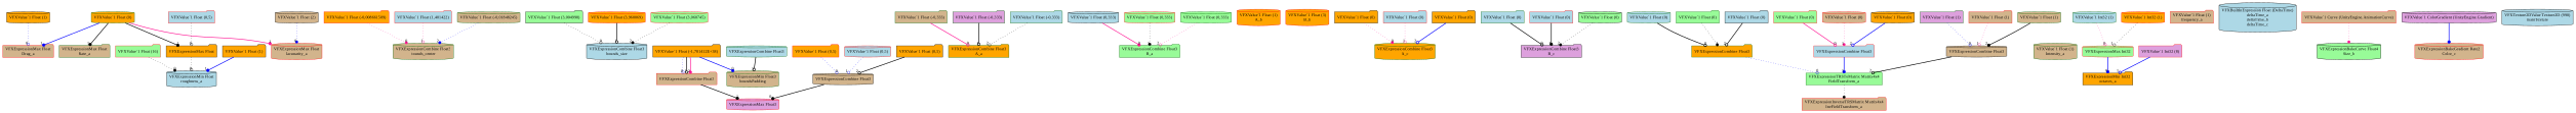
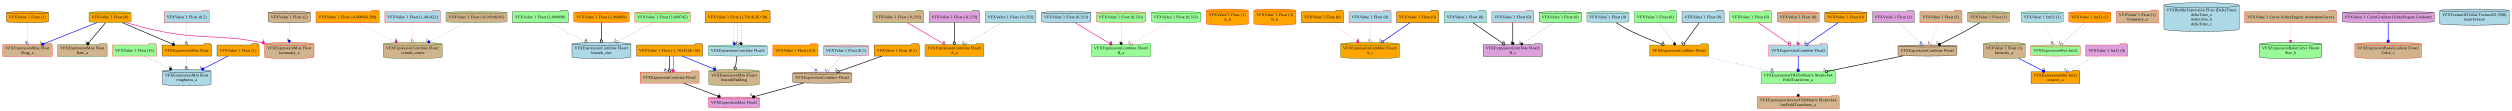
  digraph {
    fontname="Liberation Serif"
    node [color=red fillcolor=orange fontname="Liberation Serif" shape=folder style=filled]
    edge [arrowhead=odot color=black fontname="Liberation Serif" headlabel=0 style=dotted]
    n1 [color=darkgreen fillcolor=tan label="VFXExpressionMax Float\nRate_a"]
    n2 [fillcolor=palegreen label="VFXValue`1 Float (16)"]
    n3 [color=black fillcolor=lightblue label="VFXExpressionMin Float\nroughness_a" shape=cylinder]
    n4 [color=darkgreen label="VFXValue`1 Float (0)" shape=cylinder]
    n5 [fillcolor=tan label="VFXExpressionMax Float\nDrag_a"]
    n6 [color=black label="VFXExpressionMax Float"]
    n7 [fillcolor=tan label="VFXExpressionMax Float\nlacunarity_a" shape=cylinder]
    n8 [color=darkgreen fillcolor=tan label="VFXExpressionCombine Float3\nbounds_center" shape=cylinder]
    n9 [label="VFXValue`1 Float (-0,008661509)"]
    n10 [fillcolor=lightblue label="VFXValue`1 Float (1,401422)"]
    n11 [color=darkgreen fillcolor=tan label="VFXValue`1 Float (-0,01848245)" shape=cylinder]
    n12 [color=black fillcolor=lightblue label="VFXExpressionCombine Float3\nbounds_size" shape=cylinder]
    n13 [color=black fillcolor=palegreen label="VFXValue`1 Float (3,004998)"]
    n14 [label="VFXValue`1 Float (3,960069)" shape=cylinder]
    n15 [fillcolor=palegreen label="VFXValue`1 Float (3,060745)" shape=cylinder]
    n16 [color=darkgreen fillcolor=tan label="VFXExpressionMin Float3\nboundsPadding" shape=cylinder]
    n17 [fillcolor=plum label="VFXExpressionMax Float3" shape=cylinder]
    n18 [color=black fillcolor=tan label="VFXExpressionCombine Float3" shape=cylinder]
    n19 [label="VFXValue`1 Float (0,5)"]
    n20 [fillcolor=lightblue label="VFXValue`1 Float (0,5)" shape=cylinder]
    n21 [color=black label="VFXValue`1 Float (0,5)"]
    n22 [fillcolor=tan label="VFXExpressionCombine Float3"]
    n23 [color=black label="VFXValue`1 Float (-1,701412E+38)"]
    n24 [color=darkgreen fillcolor=lightblue label="VFXExpressionCombine Float3" shape=cylinder]
+   n25 [color=black label="VFXValue`1 Float (1,701412E+38)"]
    n26 [color=darkgreen label="VFXExpressionCombine Float3\nA_a"]
    n27 [color=darkgreen fillcolor=tan label="VFXValue`1 Float (-0,333)"]
    n28 [color=darkgreen fillcolor=plum label="VFXValue`1 Float (-0,333)"]
    n29 [color=darkgreen fillcolor=lightblue label="VFXValue`1 Float (-0,333)"]
    n30 [color=darkgreen fillcolor=palegreen label="VFXExpressionCombine Float3\nB_a"]
    n31 [color=black fillcolor=lightblue label="VFXValue`1 Float (0,333)" shape=cylinder]
    n32 [fillcolor=palegreen label="VFXValue`1 Float (0,333)" shape=cylinder]
    n33 [color=darkgreen fillcolor=palegreen label="VFXValue`1 Float (0,333)" shape=cylinder]
    n34 [label="VFXValue`1 Float (1)\nA_b" shape=cylinder]
    n35 [label="VFXValue`1 Float (3)\nB_b" shape=cylinder]
    n36 [color=darkgreen label="VFXExpressionCombine Float3\nA_c" shape=cylinder]
    n37 [color=black label="VFXValue`1 Float (0)"]
    n38 [fillcolor=lightblue label="VFXValue`1 Float (0)"]
    n39 [color=black label="VFXValue`1 Float (0)"]
    n40 [color=black fillcolor=plum label="VFXExpressionCombine Float3\nB_c"]
    n41 [color=darkgreen fillcolor=lightblue label="VFXValue`1 Float (0)"]
    n42 [fillcolor=lightblue label="VFXValue`1 Float (0)"]
    n43 [color=black fillcolor=palegreen label="VFXValue`1 Float (0)" shape=cylinder]
    n44 [fillcolor=tan label="VFXExpressionInverseTRSMatrix Matrix4x4\nInvFieldTransform_a"]
    n45 [color=darkgreen fillcolor=palegreen label="VFXExpressionTRSToMatrix Matrix4x4\nFieldTransform_a"]
    n46 [color=darkgreen label="VFXExpressionCombine Float3"]
    n47 [color=darkgreen fillcolor=lightblue label="VFXValue`1 Float (0)" shape=cylinder]
    n48 [color=darkgreen fillcolor=palegreen label="VFXValue`1 Float (0)"]
    n49 [color=black fillcolor=lightblue label="VFXValue`1 Float (0)"]
    n50 [fillcolor=lightblue label="VFXExpressionCombine Float3"]
    n51 [fillcolor=palegreen label="VFXValue`1 Float (0)"]
    n52 [fillcolor=tan label="VFXValue`1 Float (0)" shape=cylinder]
    n53 [color=black label="VFXValue`1 Float (0)" shape=cylinder]
    n54 [color=black fillcolor=tan label="VFXExpressionCombine Float3" shape=cylinder]
    n55 [color=darkgreen fillcolor=plum label="VFXValue`1 Float (1)"]
    n56 [fillcolor=tan label="VFXValue`1 Float (1)"]
    n57 [color=darkgreen fillcolor=tan label="VFXValue`1 Float (1)" shape=cylinder]
    n58 [color=darkgreen fillcolor=tan label="VFXValue`1 Float (1)\nIntensity_a" shape=cylinder]
    n59 [color=black label="VFXValue`1 Float (1)" shape=cylinder]
    n60 [fillcolor=tan label="VFXValue`1 Float (1)\nfrequency_a"]
    n61 [color=black label="VFXExpressionMin Int32\noctaves_a"]
    n62 [fillcolor=palegreen label="VFXExpressionMax Int32" shape=cylinder]
    n63 [color=darkgreen fillcolor=lightblue label="VFXValue`1 Int32 (1)" shape=cylinder]
    n64 [label="VFXValue`1 Int32 (1)" shape=cylinder]
    n65 [fillcolor=plum label="VFXValue`1 Int32 (8)"]
    n66 [fillcolor=lightblue label="VFXValue`1 Float (0,5)"]
    n67 [color=black label="VFXValue`1 Float (1)"]
    n68 [color=black fillcolor=tan label="VFXValue`1 Float (2)" shape=cylinder]
    n69 [color=black fillcolor=lightblue label="VFXBuiltInExpression Float (DeltaTime)\ndeltaTime_a\ndeltaTime_b\ndeltaTime_c" shape=cylinder]
    n70 [color=black fillcolor=palegreen label="VFXExpressionBakeCurve Float4\nSize_b" shape=cylinder]
    n71 [fillcolor=tan label="VFXValue`1 Curve (UnityEngine.AnimationCurve)"]
-   n72 [fillcolor=tan label="VFXExpressionBakeGradient Rate2\nColor_c" shape=cylinder]
+   n72 [fillcolor=tan label="VFXExpressionBakeGradient Float2\nColor_c" shape=cylinder]
    n73 [color=black fillcolor=plum label="VFXValue`1 ColorGradient (UnityEngine.Gradient)" shape=cylinder]
    n74 [color=black fillcolor=lightblue label="VFXTexture2DValue Texture2D (998)\nmainTexture" shape=cylinder]
    n2 -> n3 [arrowhead=dot]
    n4 -> n1 [arrowhead=dot headlabel=1 style=bold]
    n4 -> n5 [arrowhead=dot color=blue headlabel=1 style=bold]
    n4 -> n6 [arrowhead=dot headlabel=1 style=bold]
    n4 -> n7 [arrowhead=dot color=deeppink headlabel=1 style=bold]
    n6 -> n3
    n9 -> n8 [arrowhead=dot color=deeppink]
    n10 -> n8 [color=deeppink headlabel=1]
    n11 -> n8 [arrowhead=dot color=blue headlabel=2]
    n13 -> n12
    n14 -> n12 [headlabel=1 style=bold]
-   n15 -> n12 [arrowhead=dot headlabel=2]
+   n15 -> n12 [headlabel=2]
    n18 -> n17 [arrowhead=dot style=bold]
    n19 -> n18 [color=blue]
    n20 -> n18 [color=blue headlabel=1]
    n21 -> n18 [headlabel=2 style=bold]
    n22 -> n17 [arrowhead=dot headlabel=1 style=bold]
    n23 -> n16 [arrowhead=dot color=blue style=bold]
    n23 -> n22 [color=blue]
    n23 -> n22 [headlabel=1 style=bold]
    n23 -> n22 [arrowhead=dot color=deeppink headlabel=2 style=bold]
    n24 -> n16 [headlabel=1 style=bold]
+   n25 -> n24 [arrowhead=dot color=blue]
+   n25 -> n24 [headlabel=1]
+   n25 -> n24 [arrowhead=dot headlabel=2]
    n27 -> n26 [color=deeppink style=bold]
    n28 -> n26 [headlabel=1 style=bold]
    n29 -> n26 [headlabel=2]
    n31 -> n30 [arrowhead=dot color=deeppink style=bold]
    n32 -> n30 [arrowhead=dot headlabel=1]
    n33 -> n30 [color=deeppink headlabel=2]
    n37 -> n36 [arrowhead=dot color=deeppink]
    n38 -> n36 [color=deeppink headlabel=1]
    n39 -> n36 [color=blue headlabel=2 style=bold]
    n41 -> n40 [style=bold]
    n42 -> n40 [arrowhead=dot headlabel=1 style=bold]
    n43 -> n40 [arrowhead=dot headlabel=2]
    n45 -> n44 [arrowhead=dot headlabel=""]
    n46 -> n45 [color=blue]
    n47 -> n46 [style=bold]
    n48 -> n46 [arrowhead=dot headlabel=1]
    n49 -> n46 [headlabel=2 style=bold]
    n50 -> n45 [arrowhead=dot color=blue headlabel=1 style=bold]
    n51 -> n50 [color=deeppink style=bold]
    n52 -> n50 [arrowhead=dot color=deeppink headlabel=1]
    n53 -> n50 [color=blue headlabel=2 style=bold]
    n54 -> n45 [headlabel=2 style=bold]
    n55 -> n54 [color=blue]
    n56 -> n54 [color=deeppink headlabel=1]
    n57 -> n54 [arrowhead=dot headlabel=2 style=bold]
    n59 -> n5 [color=blue]
-   n62 -> n61 [arrowhead=dot color=blue style=bold]
+   n58 -> n61 [arrowhead=dot color=blue style=bold]
    n63 -> n62 [color=deeppink]
    n64 -> n62 [headlabel=1]
-   n65 -> n61 [color=blue headlabel=1 style=bold]
+   n65 -> n61 [color=blue headlabel=1]
    n66 -> n6
    n67 -> n3 [arrowhead=dot color=blue headlabel=1 style=bold]
    n68 -> n7 [arrowhead=dot color=blue]
    n71 -> n70 [arrowhead=dot color=deeppink headlabel=""]
    n73 -> n72 [arrowhead=dot color=blue style=bold headlabel=""]
  }
